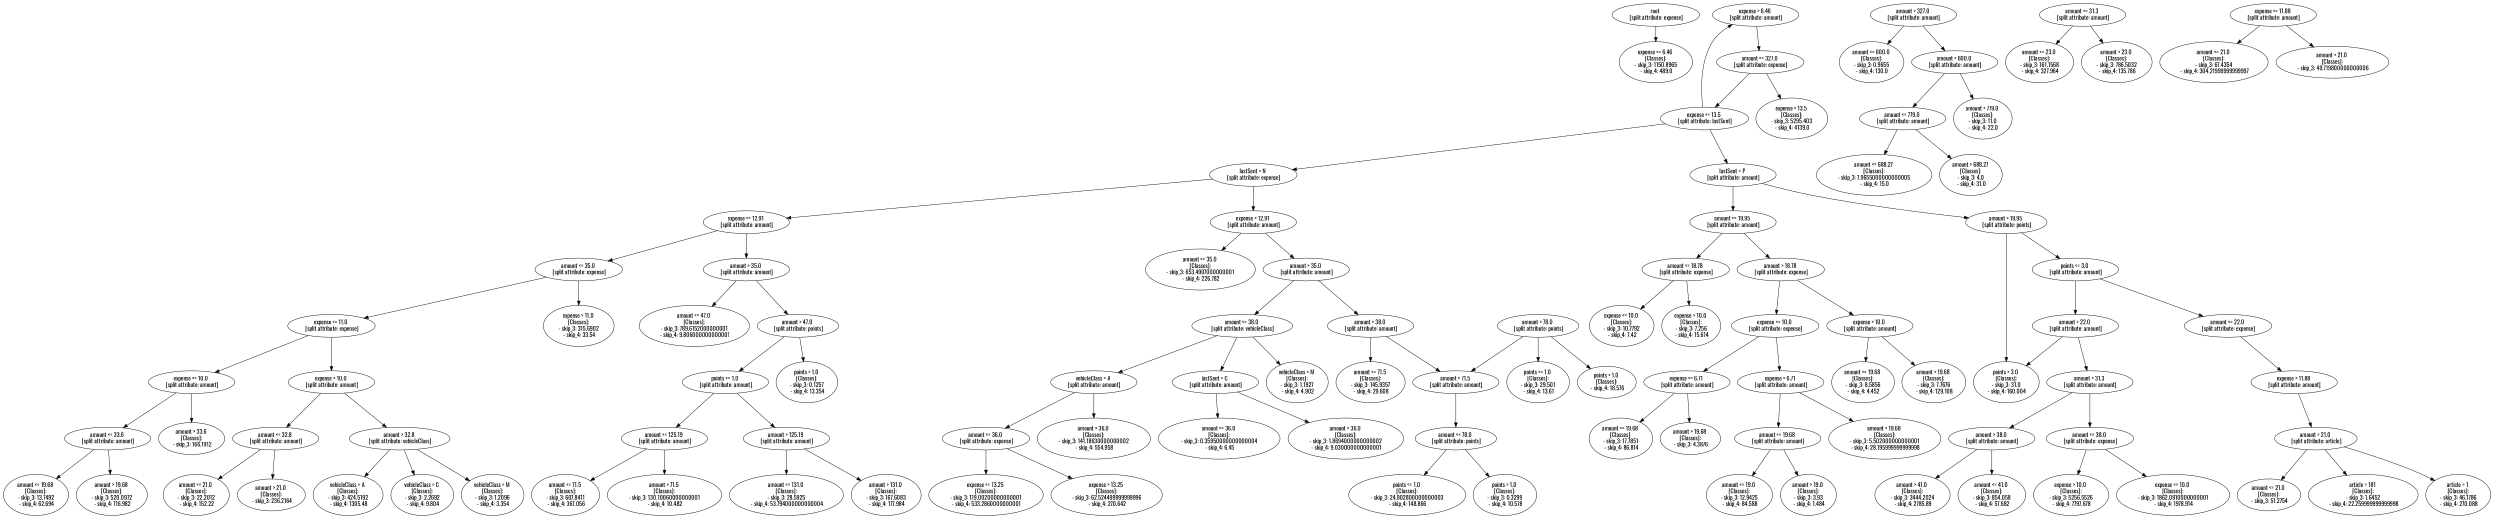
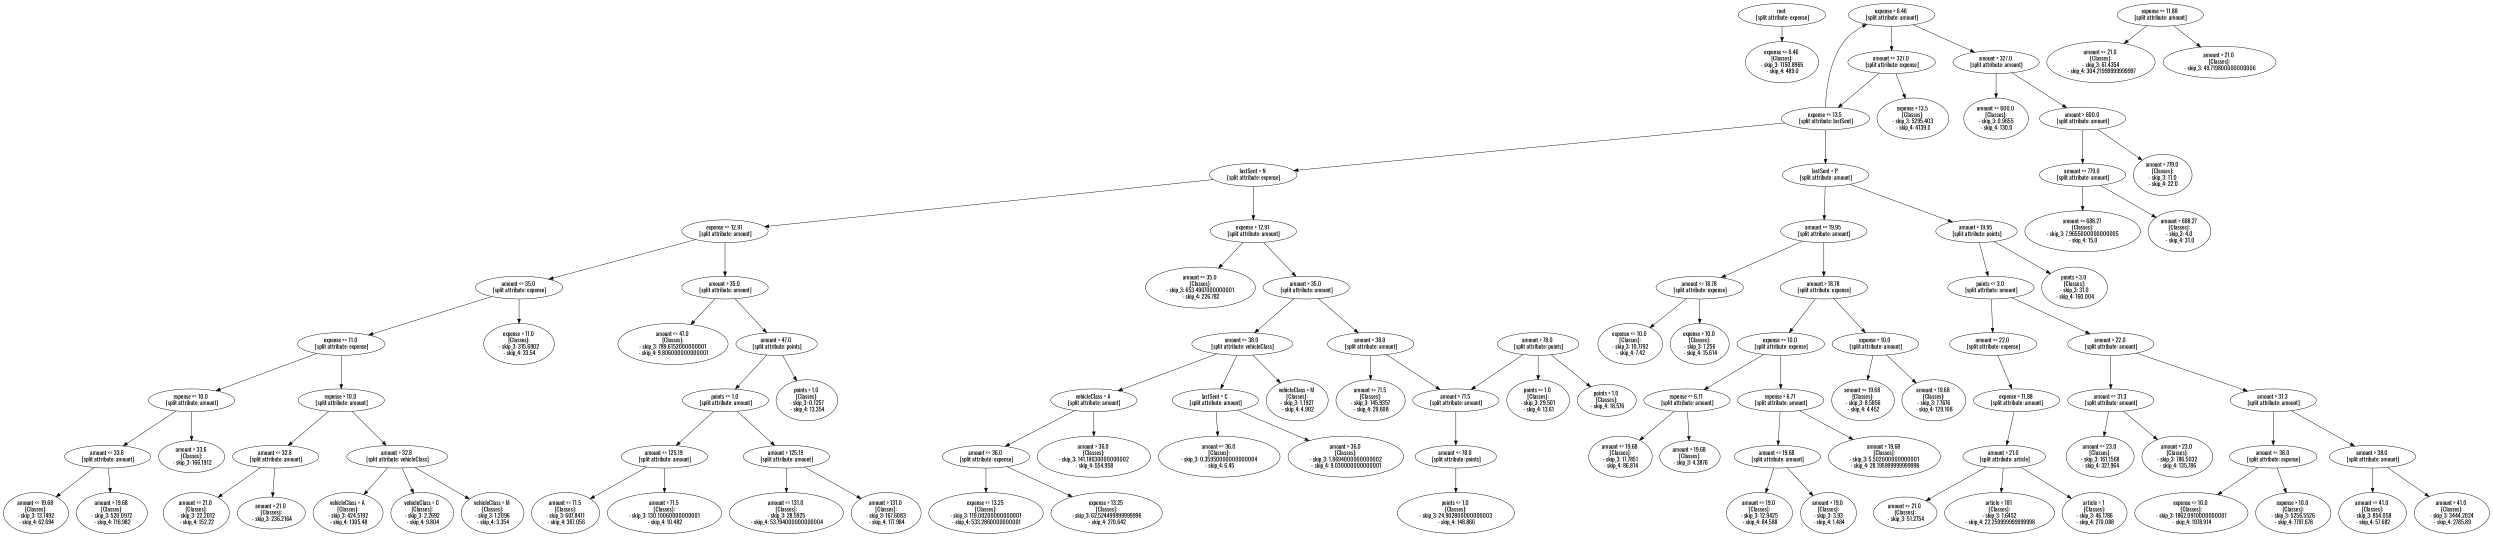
  digraph {
    fontname=Oswald
    node [fontname=Oswald]
    edge [fontname=Oswald]
    n1 [label="root \n [split attribute: expense]"]
    n2 [label="expense <= 6.46 \n [Classes]: \n - skip_3: 1150.8965 \n - skip_4: 489.0"]
    n3 [label="expense > 6.46 \n [split attribute: amount]"]
    n4 [label="amount <= 327.0 \n [split attribute: expense]"]
    n5 [label="amount > 327.0 \n [split attribute: amount]"]
    n6 [label="expense <= 13.5 \n [split attribute: lastSent]"]
    n7 [label="expense > 13.5 \n [Classes]: \n - skip_3: 5295.403 \n - skip_4: 4139.0"]
    n8 [label="amount <= 600.0 \n [Classes]: \n - skip_3: 0.9655 \n - skip_4: 130.0"]
    n9 [label="amount > 600.0 \n [split attribute: amount]"]
    n10 [label="lastSent = N \n [split attribute: expense]"]
    n11 [label="lastSent = P \n [split attribute: amount]"]
    n12 [label="expense <= 12.91 \n [split attribute: amount]"]
    n13 [label="expense > 12.91 \n [split attribute: amount]"]
    n14 [label="amount <= 19.95 \n [split attribute: amount]"]
    n15 [label="amount > 19.95 \n [split attribute: points]"]
    n16 [label="amount <= 35.0 \n [split attribute: expense]"]
    n17 [label="amount > 35.0 \n [split attribute: amount]"]
    n18 [label="amount <= 35.0 \n [Classes]: \n - skip_3: 653.4907000000001 \n - skip_4: 226.782"]
    n19 [label="amount > 35.0 \n [split attribute: amount]"]
    n20 [label="expense <= 11.0 \n [split attribute: expense]"]
    n21 [label="expense > 11.0 \n [Classes]: \n - skip_3: 315.6902 \n - skip_4: 33.54"]
    n22 [label="amount <= 47.0 \n [Classes]: \n - skip_3: 789.6152000000001 \n - skip_4: 9.806000000000001"]
    n23 [label="amount > 47.0 \n [split attribute: points]"]
    n24 [label="expense <= 10.0 \n [split attribute: amount]"]
    n25 [label="expense > 10.0 \n [split attribute: amount]"]
    n26 [label="amount <= 33.6 \n [split attribute: amount]"]
    n27 [label="amount > 33.6 \n [Classes]: \n - skip_3: 166.1912"]
    n28 [label="amount <= 32.8 \n [split attribute: amount]"]
    n29 [label="amount > 32.8 \n [split attribute: vehicleClass]"]
    n30 [label="amount <= 19.68 \n [Classes]: \n - skip_3: 13.7492 \n - skip_4: 62.694"]
    n31 [label="amount > 19.68 \n [Classes]: \n - skip_3: 520.0972 \n - skip_4: 716.982"]
    n32 [label="amount <= 21.0 \n [Classes]: \n - skip_3: 22.2012 \n - skip_4: 152.22"]
    n33 [label="amount > 21.0 \n [Classes]: \n - skip_3: 236.2164"]
    n34 [label="vehicleClass = A \n [Classes]: \n - skip_3: 424.5192 \n - skip_4: 1305.48"]
    n35 [label="vehicleClass = C \n [Classes]: \n - skip_3: 2.2692 \n - skip_4: 9.804"]
    n36 [label="vehicleClass = M \n [Classes]: \n - skip_3: 1.2096 \n - skip_4: 3.354"]
    n37 [label="points <= 1.0 \n [split attribute: amount]"]
    n38 [label="points > 1.0 \n [Classes]: \n - skip_3: 0.1257 \n - skip_4: 13.354"]
    n39 [label="amount <= 125.19 \n [split attribute: amount]"]
    n40 [label="amount > 125.19 \n [split attribute: amount]"]
    n41 [label="amount <= 71.5 \n [Classes]: \n - skip_3: 607.8411 \n - skip_4: 367.056"]
    n42 [label="amount > 71.5 \n [Classes]: \n - skip_3: 130.10060000000001 \n - skip_4: 10.482"]
    n43 [label="amount <= 131.0 \n [Classes]: \n - skip_3: 28.5925 \n - skip_4: 53.794000000000004"]
    n44 [label="amount > 131.0 \n [Classes]: \n - skip_3: 167.6083 \n - skip_4: 177.984"]
    n45 [label="amount <= 38.0 \n [split attribute: vehicleClass]"]
    n46 [label="amount > 38.0 \n [split attribute: amount]"]
    n47 [label="vehicleClass = A \n [split attribute: amount]"]
    n48 [label="lastSent = C \n [split attribute: amount]"]
    n49 [label="vehicleClass = M \n [Classes]: \n - skip_3: 1.1927 \n - skip_4: 4.902"]
    n50 [label="amount <= 71.5 \n [Classes]: \n - skip_3: 145.9357 \n - skip_4: 29.608"]
    n51 [label="amount > 71.5 \n [split attribute: amount]"]
    n52 [label="amount <= 36.0 \n [split attribute: expense]"]
    n53 [label="amount > 36.0 \n [Classes]: \n - skip_3: 141.18630000000002 \n - skip_4: 554.958"]
    n54 [label="amount <= 36.0 \n [Classes]: \n - skip_3: 0.35950000000000004 \n - skip_4: 6.45"]
    n55 [label="amount > 36.0 \n [Classes]: \n - skip_3: 1.8694000000000002 \n - skip_4: 9.030000000000001"]
    n56 [label="expense <= 13.25 \n [Classes]: \n - skip_3: 119.00200000000001 \n - skip_4: 533.2860000000001"]
    n57 [label="expense > 13.25 \n [Classes]: \n - skip_3: 62.524499999999996 \n - skip_4: 270.642"]
    n58 [label="amount <= 78.0 \n [split attribute: points]"]
    n59 [label="points <= 1.0 \n [Classes]: \n - skip_3: 24.902800000000003 \n - skip_4: 148.866"]
-   n60 [label="points > 1.0 \n [Classes]: \n - skip_3: 0.3299 \n - skip_4: 10.578"]
    n61 [label="amount > 78.0 \n [split attribute: points]"]
    n62 [label="points <= 1.0 \n [Classes]: \n - skip_3: 29.501 \n - skip_4: 13.61"]
    n63 [label="points > 1.0 \n [Classes]: \n - skip_4: 18.576"]
    n64 [label="amount <= 18.78 \n [split attribute: expense]"]
    n65 [label="amount > 18.78 \n [split attribute: expense]"]
    n66 [label="points <= 3.0 \n [split attribute: amount]"]
    n67 [label="points > 3.0 \n [Classes]: \n - skip_3: 31.0 \n - skip_4: 160.004"]
    n68 [label="expense <= 10.0 \n [Classes]: \n - skip_3: 10.7792 \n - skip_4: 7.42"]
    n69 [label="expense > 10.0 \n [Classes]: \n - skip_3: 7.256 \n - skip_4: 15.614"]
    n70 [label="expense <= 10.0 \n [split attribute: expense]"]
    n71 [label="expense > 10.0 \n [split attribute: amount]"]
    n72 [label="expense <= 6.71 \n [split attribute: amount]"]
    n73 [label="expense > 6.71 \n [split attribute: amount]"]
    n74 [label="amount <= 19.68 \n [Classes]: \n - skip_3: 8.5856 \n - skip_4: 4.452"]
    n75 [label="amount > 19.68 \n [Classes]: \n - skip_3: 7.7676 \n - skip_4: 129.108"]
    n76 [label="amount <= 19.68 \n [Classes]: \n - skip_3: 17.7851 \n - skip_4: 86.814"]
    n77 [label="amount > 19.68 \n [Classes]: \n - skip_3: 4.3876"]
    n78 [label="amount <= 19.68 \n [split attribute: amount]"]
    n79 [label="amount > 19.68 \n [Classes]: \n - skip_3: 5.502000000000001 \n - skip_4: 28.195999999999998"]
    n80 [label="amount <= 19.0 \n [Classes]: \n - skip_3: 12.9425 \n - skip_4: 84.588"]
    n81 [label="amount > 19.0 \n [Classes]: \n - skip_3: 3.93 \n - skip_4: 1.484"]
    n82 [label="amount <= 22.0 \n [split attribute: expense]"]
    n83 [label="amount > 22.0 \n [split attribute: amount]"]
    n84 [label="expense > 11.88 \n [split attribute: amount]"]
    n85 [label="amount <= 31.3 \n [split attribute: amount]"]
    n86 [label="amount > 31.3 \n [split attribute: amount]"]
    n87 [label="expense <= 11.88 \n [split attribute: amount]"]
    n88 [label="amount <= 21.0 \n [Classes]: \n - skip_3: 67.4354 \n - skip_4: 304.21999999999997"]
    n89 [label="amount > 21.0 \n [Classes]: \n - skip_3: 49.719800000000006"]
    n90 [label="amount > 21.0 \n [split attribute: article]"]
    n91 [label="amount <= 21.0 \n [Classes]: \n - skip_3: 51.2754"]
    n92 [label="article = 181 \n [Classes]: \n - skip_3: 1.6452 \n - skip_4: 22.259999999999998"]
    n93 [label="article = 1 \n [Classes]: \n - skip_3: 46.1786 \n - skip_4: 270.088"]
    n94 [label="amount <= 23.0 \n [Classes]: \n - skip_3: 161.1568 \n - skip_4: 327.964"]
    n95 [label="amount > 23.0 \n [Classes]: \n - skip_3: 786.5032 \n - skip_4: 135.786"]
    n96 [label="amount <= 38.0 \n [split attribute: expense]"]
    n97 [label="amount > 38.0 \n [split attribute: amount]"]
    n98 [label="expense <= 10.0 \n [Classes]: \n - skip_3: 1862.0910000000001 \n - skip_4: 1978.914"]
    n99 [label="expense > 10.0 \n [Classes]: \n - skip_3: 5256.5526 \n - skip_4: 7797.678"]
    n100 [label="amount <= 41.0 \n [Classes]: \n - skip_3: 854.058 \n - skip_4: 57.682"]
    n101 [label="amount > 41.0 \n [Classes]: \n - skip_3: 3444.2024 \n - skip_4: 2785.89"]
    n102 [label="amount <= 779.0 \n [split attribute: amount]"]
    n103 [label="amount > 779.0 \n [Classes]: \n - skip_3: 11.0 \n - skip_4: 22.0"]
    n104 [label="amount <= 688.27 \n [Classes]: \n - skip_3: 7.9655000000000005 \n - skip_4: 15.0"]
    n105 [label="amount > 688.27 \n [Classes]: \n - skip_3: 4.0 \n - skip_4: 31.0"]
    n1 -> n2
    n3 -> n4
+   n3 -> n5
    n4 -> n6
    n4 -> n7
    n5 -> n8
    n5 -> n9
    n6 -> n3
    n6 -> n10
    n6 -> n11
    n9 -> n102
    n9 -> n103
    n10 -> n12
    n10 -> n13
    n11 -> n14
    n11 -> n15
    n12 -> n16
    n12 -> n17
    n13 -> n18
    n13 -> n19
    n14 -> n64
    n14 -> n65
    n15 -> n66
    n15 -> n67
    n16 -> n20
    n16 -> n21
    n17 -> n22
    n17 -> n23
    n19 -> n45
    n19 -> n46
    n20 -> n24
    n20 -> n25
    n23 -> n37
    n23 -> n38
    n24 -> n26
    n24 -> n27
    n25 -> n28
    n25 -> n29
    n26 -> n30
    n26 -> n31
    n28 -> n32
    n28 -> n33
    n29 -> n34
    n29 -> n35
    n29 -> n36
    n37 -> n39
    n37 -> n40
    n39 -> n41
    n39 -> n42
    n40 -> n43
    n40 -> n44
    n45 -> n47
    n45 -> n48
    n45 -> n49
    n46 -> n50
    n46 -> n51
    n47 -> n52
    n47 -> n53
    n48 -> n54
    n48 -> n55
    n51 -> n58
    n52 -> n56
    n52 -> n57
    n58 -> n59
-   n58 -> n60
    n61 -> n51
    n61 -> n62
    n61 -> n63
    n64 -> n68
    n64 -> n69
    n65 -> n70
    n65 -> n71
    n66 -> n82
    n66 -> n83
    n70 -> n72
    n70 -> n73
    n71 -> n74
    n71 -> n75
    n72 -> n76
    n72 -> n77
    n73 -> n78
    n73 -> n79
    n78 -> n80
    n78 -> n81
    n82 -> n84
-   n83 -> n67
+   n83 -> n85
    n83 -> n86
    n84 -> n90
    n85 -> n94
    n85 -> n95
    n86 -> n96
    n86 -> n97
    n87 -> n88
    n87 -> n89
    n90 -> n91
    n90 -> n92
    n90 -> n93
    n96 -> n98
    n96 -> n99
    n97 -> n100
    n97 -> n101
    n102 -> n104
    n102 -> n105
  }
